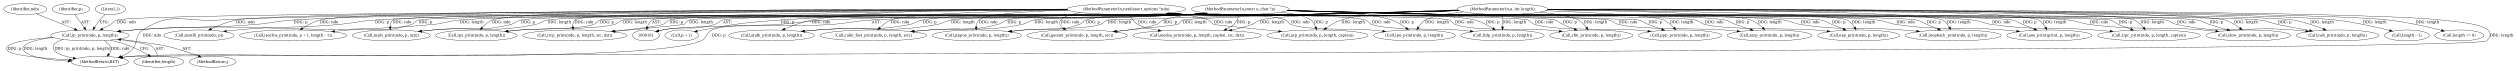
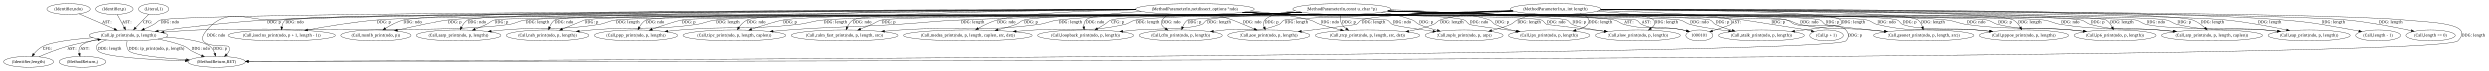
  digraph {
    fontname="PT Serif"
    node [fontname="PT Serif"]
    edge [fontname="PT Serif"]
    n1 [label="(Call,ip_print(ndo, p, length))"]
    n2 [label="(MethodReturn,)"]
    n3 [label="(MethodReturn,RET)"]
    n4 [label="(Identifier,length)"]
    n5 [label="(MethodParameterIn,netdissect_options *ndo)"]
    n6 [label="(Call,msnlb_print(ndo, p))"]
    n7 [label="(Call,arp_print(ndo, p, length, caplen))"]
    n8 [label="(Call,ipx_print(ndo, p, length))"]
    n9 [label="(Call,slow_print(ndo, p, length))"]
    n10 [label="(Call,pppoe_print(ndo, p, length))"]
    n11 [label="(Call,aarp_print(ndo, p, length))"]
-   n12 [label="(Call,lldp_print(ndo, p, length))"]
    n13 [label="(Call,nsh_print(ndo, p, length))"]
    n14 [label="(Call,loopback_print(ndo, p, length))"]
    n15 [label="(Call,rrcp_print(ndo, p, length, src, dst))"]
    n16 [label="(Call,atalk_print(ndo, p, length))"]
    n17 [label="(Call,geonet_print(ndo, p, length, src))"]
    n18 [label="(Call,ip6_print(ndo, p, length))"]
    n19 [label="(Call,eap_print(ndo, p, length))"]
    n20 [label="(Call,ppp_print(ndo, p, length))"]
    n21 [label="(Call,tipc_print(ndo, p, length, caplen))"]
    n22 [label="(Call,calm_fast_print(ndo, p, length, src))"]
    n23 [label="(Call,medsa_print(ndo, p, length, caplen, src, dst))"]
    n24 [label="(Call,cfm_print(ndo, p, length))"]
    n25 [label="(Call,isoclns_print(ndo, p + 1, length - 1))"]
-   n26 [label="(Call,aoe_print(print, p, length))"]
+   n26 [label="(Call,aoe_print(ndo, p, length))"]
    n27 [label="(Call,mpls_print(ndo, p, arp))"]
    1000101
    n29 [label="(MethodParameterIn,const u_char *p)"]
    n30 [label="(Call,p + 1)"]
    n31 [label="(MethodParameterIn,u_int length)"]
    n32 [label="(Call,length - 1)"]
    n33 [label="(Call,length == 0)"]
    n34 [label="(Identifier,ndo)"]
    n35 [label="(Identifier,p)"]
    n36 [label="(Literal,1)"]
    n1 -> n2 [label="AST: "]
    n1 -> n3 [label="DDG: length"]
    n1 -> n3 [label="DDG: ip_print(ndo, p, length)"]
    n1 -> n3 [label="DDG: ndo"]
    n1 -> n3 [label="DDG: p"]
    n1 -> n4 [label="CFG: "]
    n4 -> n1 [label="AST: "]
    n5 -> n1 [label="DDG: ndo"]
    n5 -> n3 [label="DDG: ndo"]
    n5 -> n6 [label="DDG: ndo"]
    n5 -> n7 [label="DDG: ndo"]
    n5 -> n8 [label="DDG: ndo"]
    n5 -> n9 [label="DDG: ndo"]
    n5 -> n10 [label="DDG: ndo"]
    n5 -> n11 [label="DDG: ndo"]
-   n5 -> n12 [label="DDG: ndo"]
    n5 -> n13 [label="DDG: ndo"]
    n5 -> n14 [label="DDG: ndo"]
    n5 -> n15 [label="DDG: ndo"]
    n5 -> n16 [label="DDG: ndo"]
    n5 -> n17 [label="DDG: ndo"]
    n5 -> n18 [label="DDG: ndo"]
    n5 -> n19 [label="DDG: ndo"]
    n5 -> n20 [label="DDG: ndo"]
    n5 -> n21 [label="DDG: ndo"]
    n5 -> n22 [label="DDG: ndo"]
    n5 -> n23 [label="DDG: ndo"]
    n5 -> n24 [label="DDG: ndo"]
    n5 -> n25 [label="DDG: ndo"]
    n5 -> n26 [label="DDG: ndo"]
    n5 -> n27 [label="DDG: ndo"]
    n5 -> 1000101 [label="AST: "]
    n29 -> n1 [label="DDG: p"]
    n29 -> n3 [label="DDG: p"]
    n29 -> n6 [label="DDG: p"]
    n29 -> n7 [label="DDG: p"]
    n29 -> n8 [label="DDG: p"]
    n29 -> n9 [label="DDG: p"]
    n29 -> n10 [label="DDG: p"]
    n29 -> n11 [label="DDG: p"]
-   n29 -> n12 [label="DDG: p"]
    n29 -> n13 [label="DDG: p"]
-   n29 -> n14 [label="DDG: p"]
+   n29 -> n14 [label="CFG: p"]
    n29 -> n15 [label="DDG: p"]
    n29 -> n16 [label="DDG: p"]
    n29 -> n17 [label="DDG: p"]
    n29 -> n18 [label="DDG: p"]
    n29 -> n19 [label="DDG: p"]
    n29 -> n20 [label="DDG: p"]
    n29 -> n21 [label="DDG: p"]
    n29 -> n22 [label="DDG: p"]
    n29 -> n23 [label="DDG: p"]
    n29 -> n24 [label="DDG: p"]
    n29 -> n25 [label="DDG: p"]
    n29 -> n26 [label="DDG: p"]
    n29 -> n27 [label="DDG: p"]
    n29 -> 1000101 [label="AST: "]
    n29 -> n30 [label="DDG: p"]
    n31 -> n1 [label="DDG: length"]
    n31 -> n3 [label="DDG: length"]
    n31 -> n7 [label="DDG: length"]
    n31 -> n8 [label="DDG: length"]
    n31 -> n9 [label="DDG: length"]
    n31 -> n10 [label="DDG: length"]
    n31 -> n11 [label="DDG: length"]
-   n31 -> n12 [label="DDG: length"]
    n31 -> n13 [label="DDG: length"]
    n31 -> n14 [label="DDG: length"]
    n31 -> n15 [label="DDG: length"]
    n31 -> n16 [label="DDG: length"]
    n31 -> n17 [label="DDG: length"]
    n31 -> n18 [label="DDG: length"]
    n31 -> n19 [label="DDG: length"]
    n31 -> n20 [label="DDG: length"]
    n31 -> n21 [label="DDG: length"]
    n31 -> n22 [label="DDG: length"]
    n31 -> n23 [label="DDG: length"]
    n31 -> n24 [label="DDG: length"]
    n31 -> n26 [label="DDG: length"]
    n31 -> n27 [label="DDG: length"]
    n31 -> 1000101 [label="AST: "]
    n31 -> n32 [label="DDG: length"]
    n31 -> n33 [label="DDG: length"]
    n34 -> n1 [label="AST: "]
    n35 -> n1 [label="AST: "]
    n36 -> n1 [label="CFG: "]
  }
